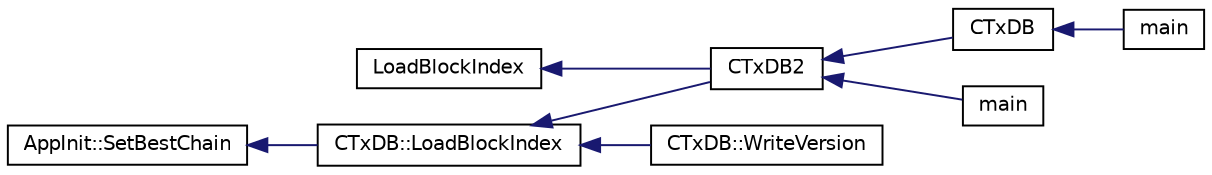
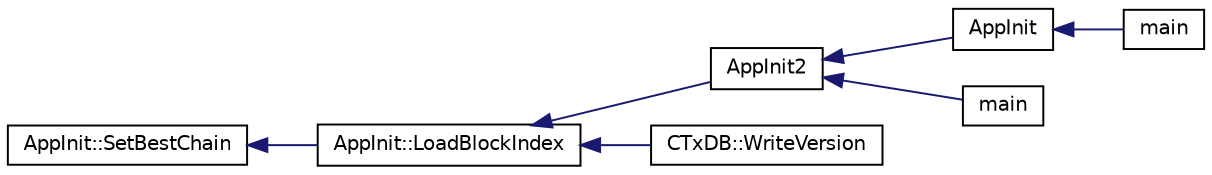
  digraph {
    rankdir=LR
    node [color=black fillcolor=white fontname=Helvetica fontsize=10 shape=record style=filled]
    edge [color=midnightblue dir=back fontname=Helvetica fontsize=10 labelfontname=Helvetica labelfontsize=10 style=solid]
    n1 [height=0.2 label="AppInit::SetBestChain" width=0.4]
-   n2 [height=0.2 label="CTxDB::LoadBlockIndex" width=0.4]
-   n3 [height=0.2 label=CTxDB2 width=0.4]
+   n2 [height=0.2 label="AppInit::LoadBlockIndex" width=0.4]
+   n3 [height=0.2 label=AppInit2 width=0.4]
    n4 [height=0.2 label="CTxDB::WriteVersion" width=0.4]
-   n5 [height=0.2 label=CTxDB width=0.4]
+   n5 [height=0.2 label=AppInit width=0.4]
    n6 [height=0.2 label=main width=0.4]
-   n7 [height=0.2 label=LoadBlockIndex width=0.4]
    n8 [height=0.2 label=main width=0.4]
    n1 -> n2
    n2 -> n3
    n2 -> n4
    n3 -> n5
    n3 -> n6
    n5 -> n8
-   n7 -> n3
  }
